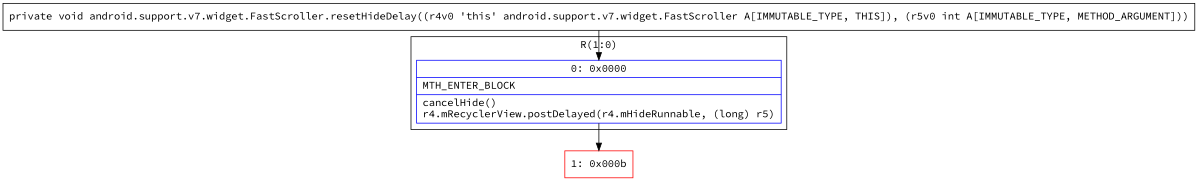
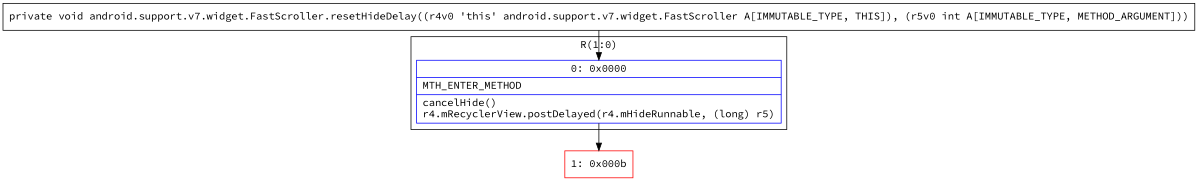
  digraph {
    fontname="Source Code Pro"
    node [shape=record fontname="Source Code Pro"]
    edge [fontname="Source Code Pro"]
-   n1 [color=blue label="{0\:\ 0x0000|MTH_ENTER_BLOCK\l|cancelHide()\lr4.mRecyclerView.postDelayed(r4.mHideRunnable, (long) r5)\l}"]
+   n1 [color=blue label="{0\:\ 0x0000|MTH_ENTER_METHOD\l|cancelHide()\lr4.mRecyclerView.postDelayed(r4.mHideRunnable, (long) r5)\l}"]
    n2 [color=red label="{1\:\ 0x000b}"]
    n3 [label="{private void android.support.v7.widget.FastScroller.resetHideDelay((r4v0 'this' android.support.v7.widget.FastScroller A[IMMUTABLE_TYPE, THIS]), (r5v0 int A[IMMUTABLE_TYPE, METHOD_ARGUMENT])) }"]
    subgraph cluster_1 {
      label="R(1:0)"
      n1
    }
    n1 -> n2
    n3 -> n1
  }
